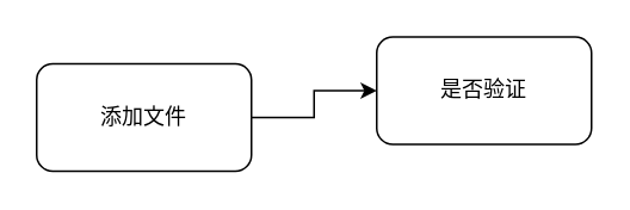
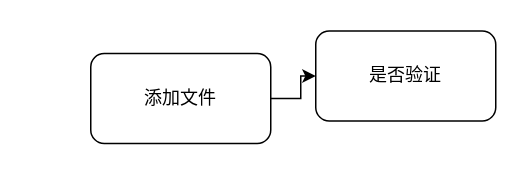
  <mxCell id="0" />
  <mxCell id="1" parent="0" />
  <mxCell id="2" value="" style="edgeStyle=orthogonalEdgeStyle;rounded=0;orthogonalLoop=1;jettySize=auto;html=1;" edge="1" parent="1" source="3" target="4"><mxGeometry relative="1" as="geometry" /></mxCell>
- <mxCell id="3" value="添加文件" style="rounded=1;whiteSpace=wrap;html=1;direction=west;" vertex="1" parent="1"><mxGeometry x="20" y="35" width="120" height="60" as="geometry" /></mxCell>
+ <mxCell id="3" value="添加文件" style="rounded=1;whiteSpace=wrap;html=1;direction=west;" vertex="1" parent="1"><mxGeometry x="60" y="35" width="120" height="60" as="geometry" /></mxCell>
  <mxCell id="4" value="是否验证" style="rounded=1;whiteSpace=wrap;html=1;direction=west;" vertex="1" parent="1"><mxGeometry x="210" y="20" width="120" height="60" as="geometry" /></mxCell>
